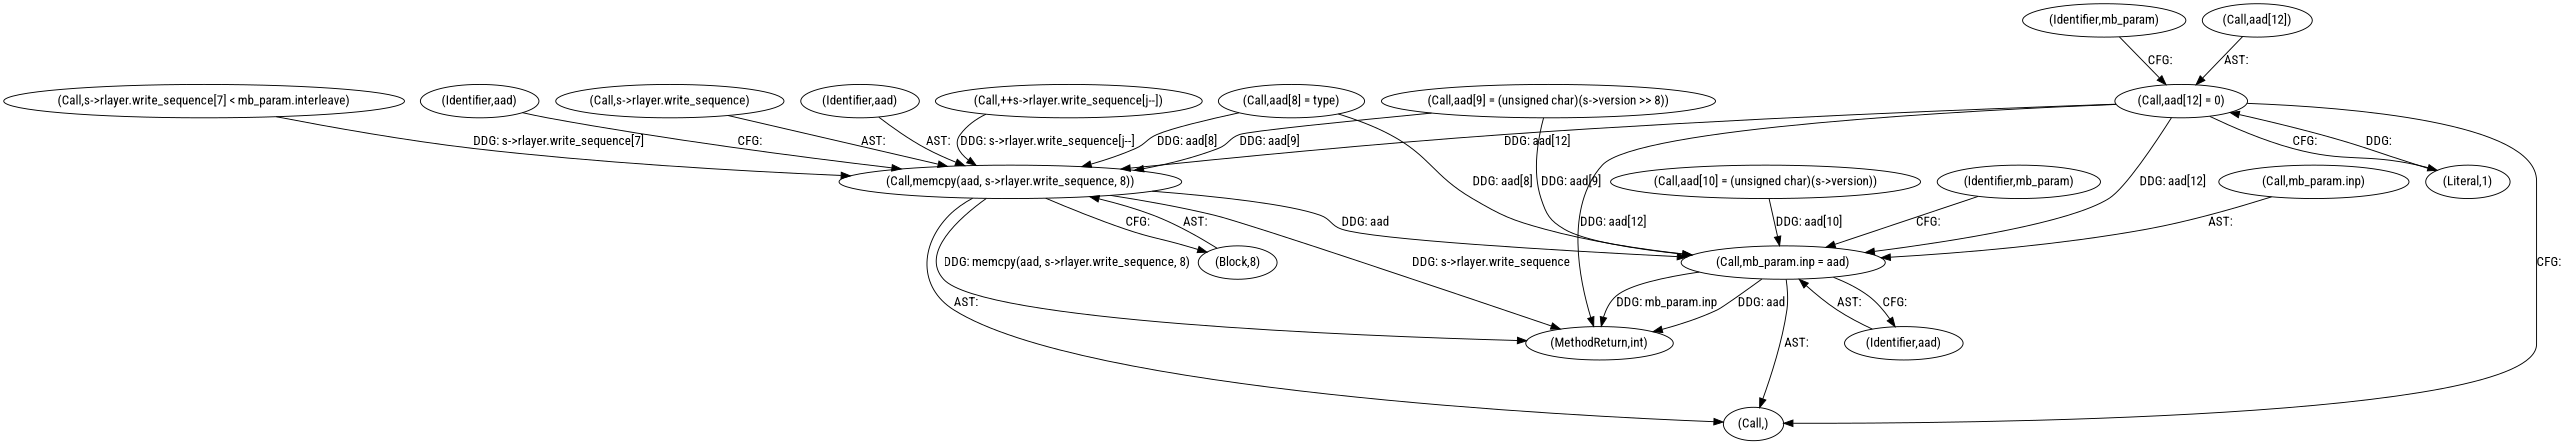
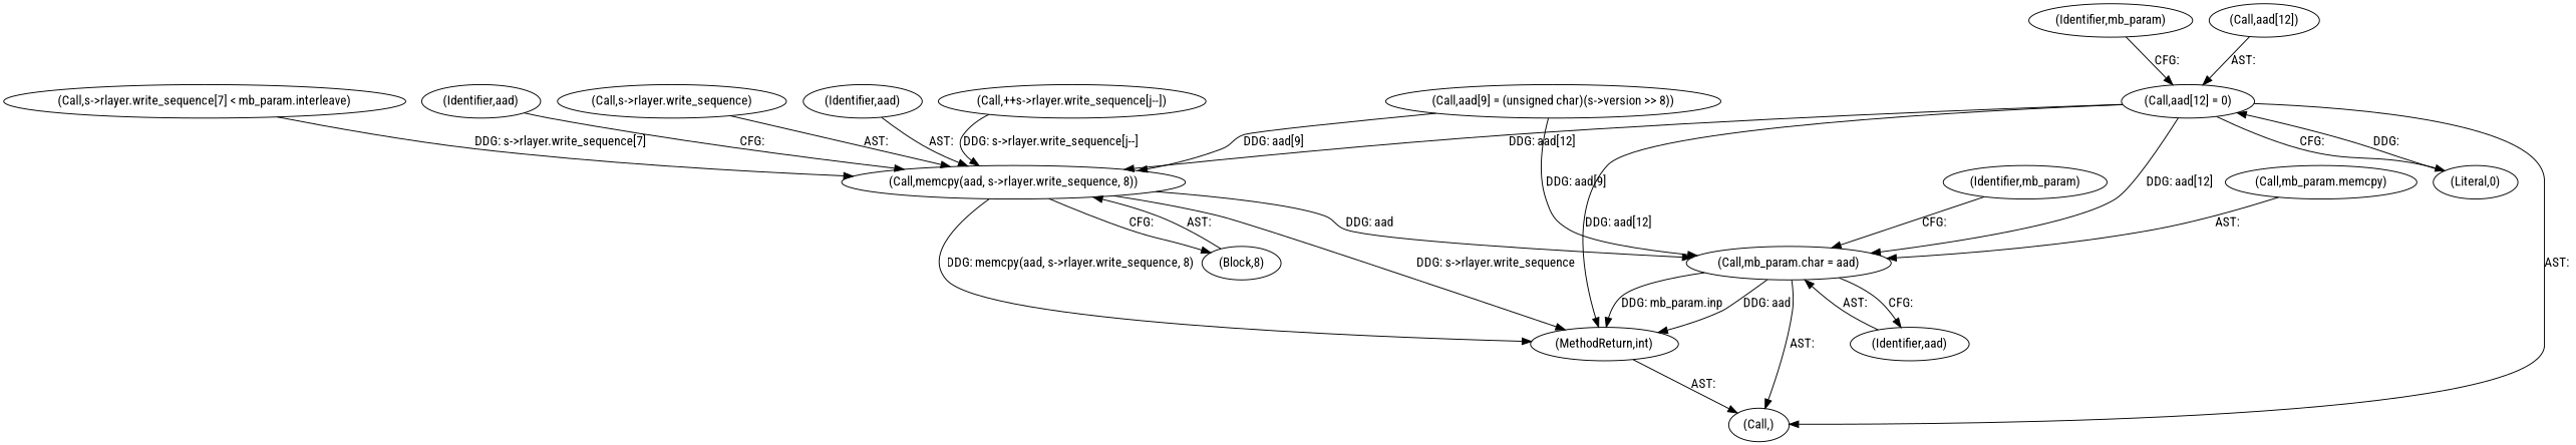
  digraph {
    fontname="Roboto Condensed"
    node [fontname="Roboto Condensed"]
    edge [fontname="Roboto Condensed"]
    n1 [label="(Call,aad[12] = 0)"]
    n2 [label="(Call,memcpy(aad, s->rlayer.write_sequence, 8))"]
-   n3 [label="(Call,mb_param.inp = aad)"]
-   n4 [label="(Literal,1)"]
+   n3 [label="(Call,mb_param.char = aad)"]
+   n4 [label="(Literal,0)"]
    n5 [label="(Call,)"]
    n6 [label="(MethodReturn,int)"]
    n7 [label="(Block,8)"]
    n8 [label="(Identifier,aad)"]
-   n9 [label="(Call,aad[8] = type)"]
    n10 [label="(Identifier,aad)"]
-   n11 [label="(Call,aad[10] = (unsigned char)(s->version))"]
    n12 [label="(Call,s->rlayer.write_sequence)"]
    n13 [label="(Identifier,mb_param)"]
    n14 [label="(Identifier,aad)"]
    n15 [label="(Call,++s->rlayer.write_sequence[j--])"]
    n16 [label="(Call,aad[9] = (unsigned char)(s->version >> 8))"]
    n17 [label="(Identifier,mb_param)"]
    n18 [label="(Call,aad[12])"]
    n19 [label="(Call,s->rlayer.write_sequence[7] < mb_param.interleave)"]
-   n20 [label="(Call,mb_param.inp)"]
+   n20 [label="(Call,mb_param.memcpy)"]
    n1 -> n2 [label="DDG: aad[12]"]
    n1 -> n3 [label="DDG: aad[12]"]
    n1 -> n4 [label="CFG: "]
-   n1 -> n5 [label="CFG: "]
+   n1 -> n5 [label="AST: "]
    n1 -> n6 [label="DDG: aad[12]"]
    n2 -> n3 [label="DDG: aad"]
-   n2 -> n5 [label="AST: "]
+   n6 -> n5 [label="AST: "]
    n2 -> n6 [label="DDG: memcpy(aad, s->rlayer.write_sequence, 8)"]
    n2 -> n6 [label="DDG: s->rlayer.write_sequence"]
    n2 -> n7 [label="CFG: "]
    n3 -> n5 [label="AST: "]
    n3 -> n6 [label="DDG: mb_param.inp"]
    n3 -> n6 [label="DDG: aad"]
    n3 -> n8 [label="CFG: "]
    n4 -> n1 [label="DDG: "]
    n7 -> n2 [label="AST: "]
    n8 -> n3 [label="AST: "]
-   n9 -> n2 [label="DDG: aad[8]"]
-   n9 -> n3 [label="DDG: aad[8]"]
    n10 -> n2 [label="CFG: "]
-   n11 -> n3 [label="DDG: aad[10]"]
    n12 -> n2 [label="AST: "]
    n13 -> n3 [label="CFG: "]
    n14 -> n2 [label="AST: "]
    n15 -> n2 [label="DDG: s->rlayer.write_sequence[j--]"]
    n16 -> n2 [label="DDG: aad[9]"]
    n16 -> n3 [label="DDG: aad[9]"]
    n17 -> n1 [label="CFG: "]
    n18 -> n1 [label="AST: "]
    n19 -> n2 [label="DDG: s->rlayer.write_sequence[7]"]
    n20 -> n3 [label="AST: "]
  }
